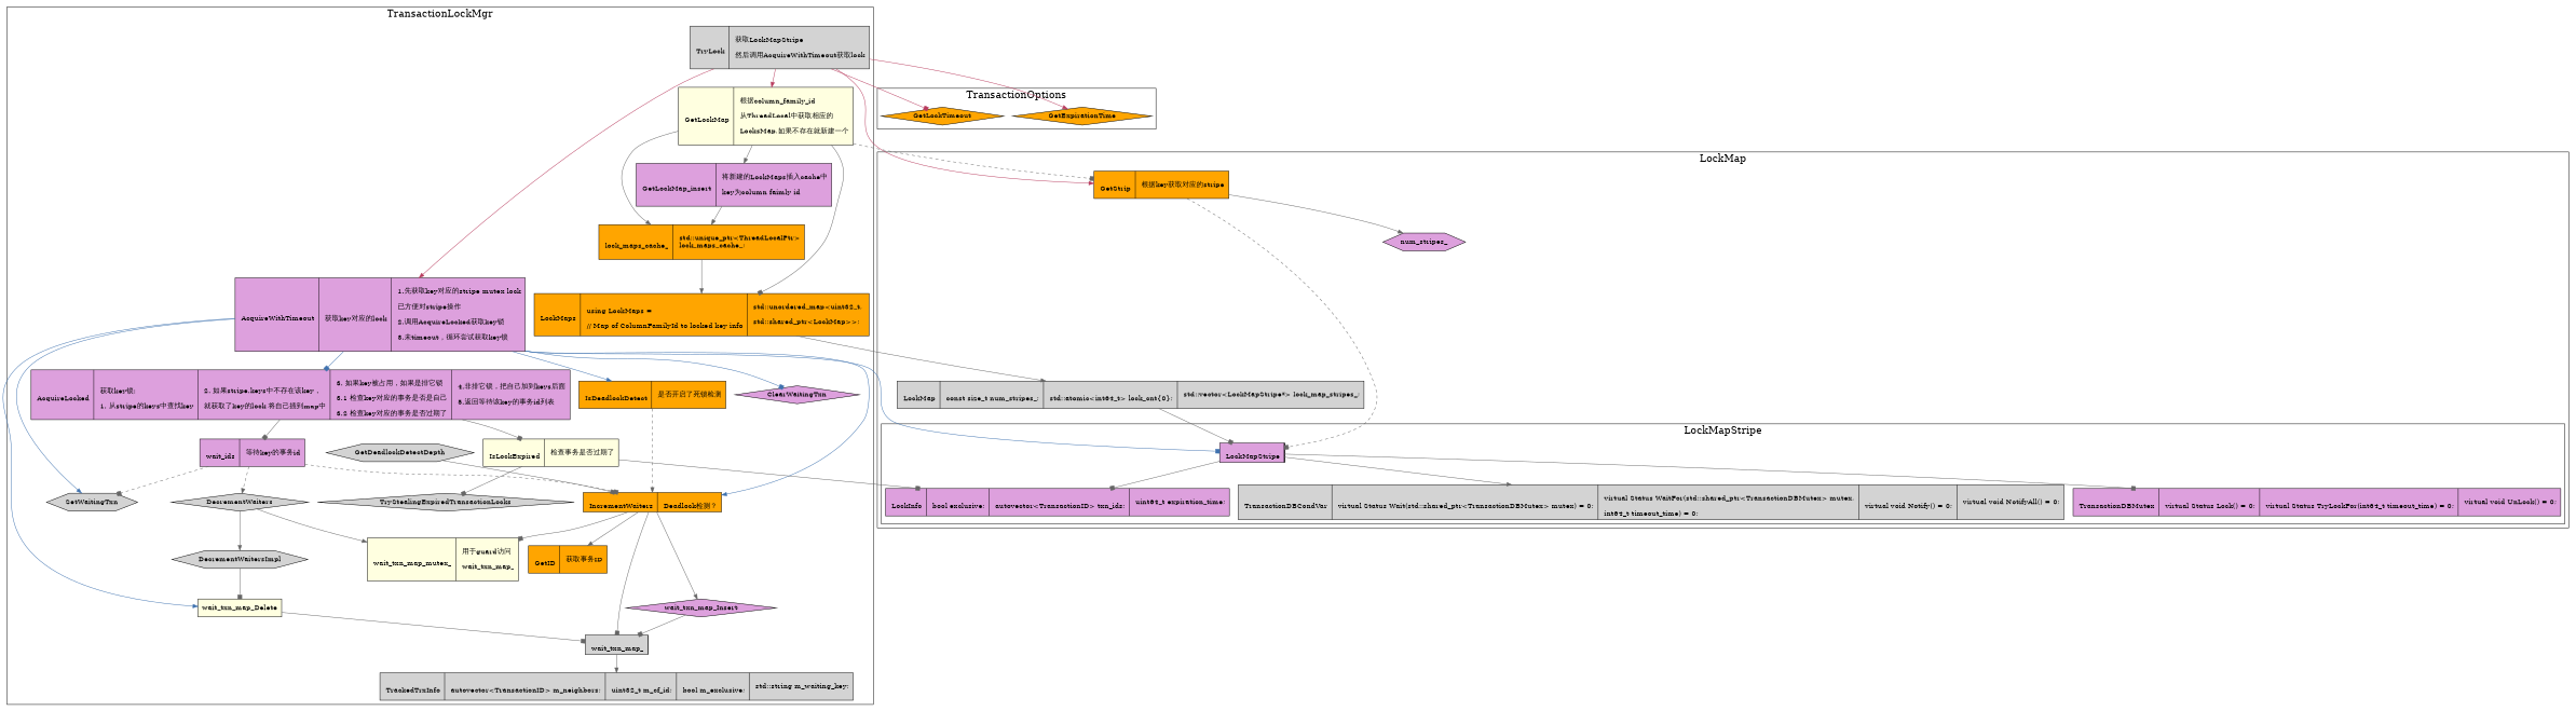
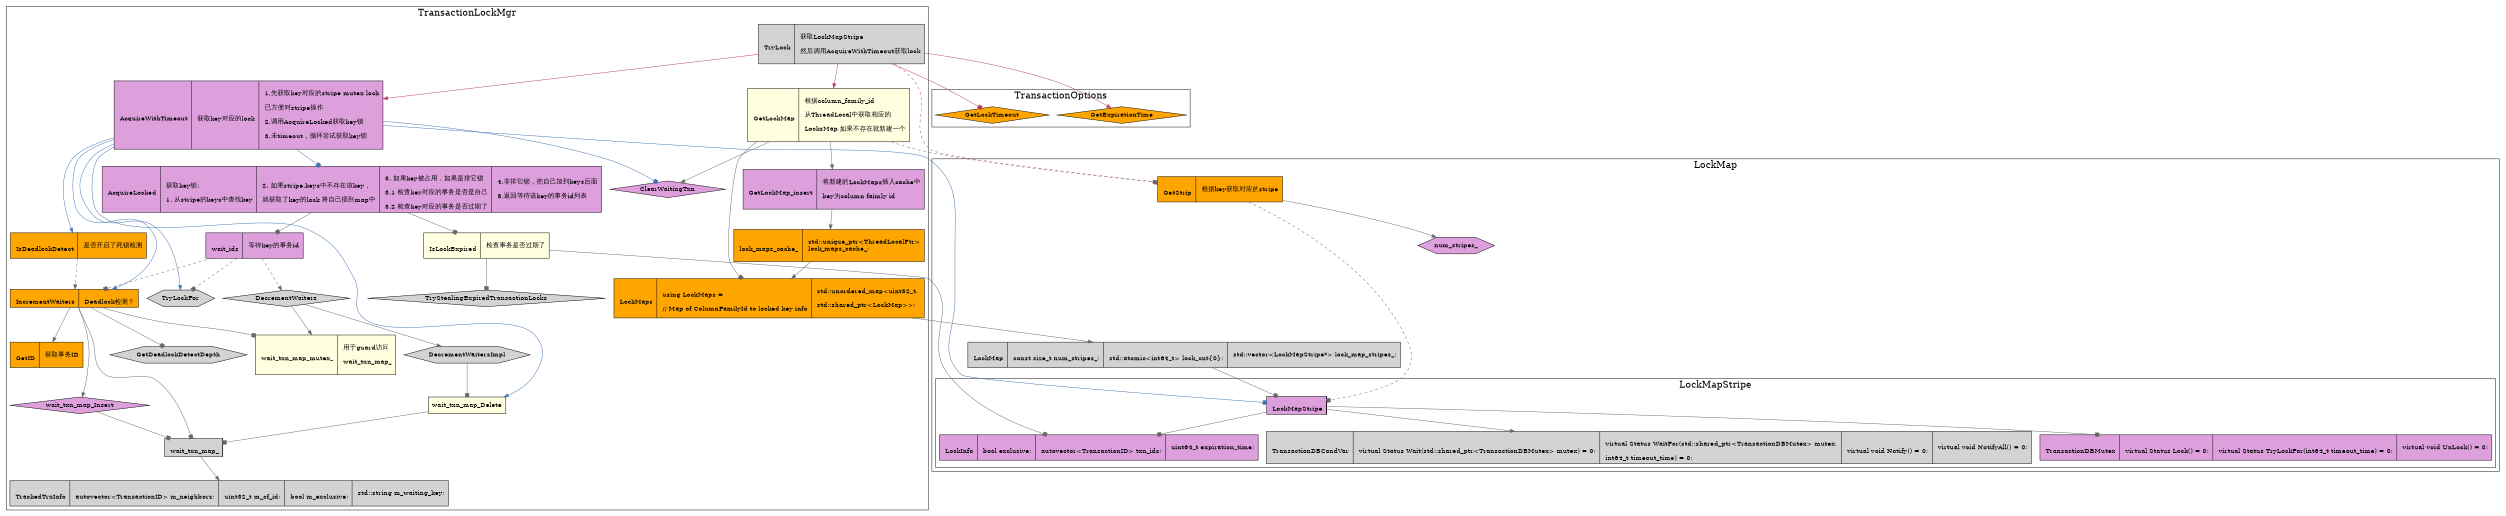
  digraph {
    newrank=true
    rankdir=TB
    node [fillcolor=plum shape=record style=filled]
    edge [arrowhead=box color=gray40]
    n1 [label="{{\n          LockMapStripe|\n            <stripe_mutex> std::shared_ptr\<TransactionDBMutex\> stripe_mutex\l|\n            <stripe_cv> std::shared_ptr\<TransactionDBCondVar\> stripe_cv;\l|\n            <LockInfo> std::unordered_map\<std::string, LockInfo\> keys;\l\n        }}"]
    n2 [label="{{\n        TransactionDBMutex|\n          virtual Status Lock() = 0;\l|\n          virtual Status TryLockFor(int64_t timeout_time) = 0;\l|\n          virtual void UnLock() = 0;\l\n      }}"]
    n3 [fillcolor=lightgrey label="{{\n        TransactionDBCondVar|\n          virtual Status Wait(std::shared_ptr\<TransactionDBMutex\> mutex) = 0;\l|\n          virtual Status WaitFor(std::shared_ptr\<TransactionDBMutex\> mutex,\l\n                         int64_t timeout_time) = 0;\l|\n          virtual void Notify() = 0;\l|\n          virtual void NotifyAll() = 0;\l\n      }}"]
    n4 [label="{{\n        LockInfo\l|\n        bool exclusive;\l|\n        autovector\<TransactionID\> txn_ids;\l|\n        uint64_t expiration_time;\l\n      }}"]
    n5 [fillcolor=orange label="{{\n        GetStrip|\n        根据key获取对应的stripe\l\n      }}"]
    num_stripes_ [shape=hexagon]
    n7 [fillcolor=lightgrey label="{{\n        LockMap|\n          const size_t num_stripes_;\l|\n          std::atomic\<int64_t\> lock_cnt\{0\};\l|\n          std::vector\<LockMapStripe*\> lock_map_stripes_;\l\n      }}"]
    GetExpirationTime [fillcolor=orange shape=diamond]
    GetLockTimeout [fillcolor=orange shape=diamond]
    n10 [fillcolor=lightgrey label="{{\n        TryLock|\n        获取LockMapStripe\l\n        然后调用AcquireWithTimeout获取lock\l\n      }}"]
    n11 [fillcolor=lightyellow label="{{\n        GetLockMap|\n        根据column_family_id\l \n        从ThreadLocal中获取相应的\l\n        LocksMap,如果不存在就新建一个\l\n      }}"]
    n12 [label="{{\n        AcquireWithTimeout|\n        获取key对应的lock\l|\n        1.先获取key对应的stripe mutex lock\l\n        已方便对stripe操作\l\n        2.调用AcquireLocked获取key锁\l\n        3.未timeout，循环尝试获取key锁\l\n      }}"]
    n13 [fillcolor=orange label="{{\n        lock_maps_cache_|\n          std::unique_ptr\<ThreadLocalPtr\>\l lock_maps_cache_;\l\n      }}"]
    n14 [label="{{\n        GetLockMap_insert|\n        将新建的LockMaps插入cache中\l\n        key为column faimly id\l\n      }}"]
    n15 [fillcolor=orange label="{{\n        LockMaps|\n          using LockMaps =\l \n          // Map of ColumnFamilyId to locked key info\l|\n          std::unordered_map\<uint32_t, \l \n          std::shared_ptr\<LockMap\>\>;\l\n      }}"]
    n16 [label="{{\n        AcquireLocked|\n        获取key锁:\l\n        1. 从stripe的keys中查找key\l|\n        2. 如果stripe.keys中不存在该key，\l \n        就获取了key的lock 将自己插到map中\l|\n        3. 如果key被占用，如果是排它锁 \l \n          3.1 检查key对应的事务是否是自己\l\n          3.2 检查key对应的事务是否过期了\l|\n        4.非排它锁，把自己加到keys后面\l\n        5.返回等待该key的事务id列表\l\n      }}"]
-   SetWaitingTxn [fillcolor=lightgrey shape=hexagon]
+   SetWaitingTxn [fillcolor=lightgrey shape=hexagon label=TryLockFor]
    n18 [fillcolor=orange label="{{\n        IsDeadlockDetect|\n        是否开启了死锁检测\l\n      }}"]
    n19 [fillcolor=orange label="{{\n        IncrementWaiters|\n        Deadlock检测？\n      }}"]
    ClearWaitingTxn [shape=diamond]
    DecrementWaiters [fillcolor=lightgrey shape=diamond]
    n22 [fillcolor=lightyellow label="{{\n        IsLockExpired|\n        检查事务是否过期了\l\n      }}"]
    n23 [label="{{\n        wait_ids|\n        等待key的事务id\l\n      }}"]
    n24 [fillcolor=orange label="{{\n        GetID|\n        获取事务ID\l\n      }}"]
    GetDeadlockDetectDepth [fillcolor=lightgrey shape=hexagon]
    n26 [fillcolor=lightyellow label="{{\n        wait_txn_map_mutex_|\n        用于guard访问\l\n        wait_txn_map_\l\n      }}"]
    n27 [fillcolor=lightgrey label="{{\n        wait_txn_map_|\n          <TrackedTrxInfo> HashMap\<TransactionID, TrackedTrxInfo\>\l wait_txn_map_;\n      }}"]
    wait_txn_map_Insert [shape=diamond]
    DecrementWaitersImpl [fillcolor=lightgrey shape=hexagon]
    TryStealingExpiredTransactionLocks [fillcolor=lightgrey shape=diamond]
    n31 [fillcolor=lightgrey label="{{\n        TrackedTrxInfo|\n          autovector\<TransactionID\> m_neighbors;\l|\n          uint32_t m_cf_id;\l|\n          bool m_exclusive;\l|\n          std::string m_waiting_key;\l\n      }}"]
    wait_txn_map_Delete [fillcolor=lightyellow shape=box]
    subgraph cluster_1 {
      fontsize=20
      label=LockMap
      n5
      num_stripes_
      n7
      subgraph cluster_2 {
        fontsize=20
        label=LockMapStripe
        n1
        n2
        n3
        n4
      }
    }
    subgraph cluster_3 {
      fontsize=20
      label=TransactionOptions
      GetExpirationTime
      GetLockTimeout
    }
    subgraph cluster_4 {
      fontsize=20
      label=TransactionLockMgr
      n10
      n11
      n12
      n13
      n14
      n15
      n16
      SetWaitingTxn
      n18
      n19
      ClearWaitingTxn
      DecrementWaiters
      n22
      n23
      n24
      GetDeadlockDetectDepth
      n26
      n27
      wait_txn_map_Insert
      DecrementWaitersImpl
      TryStealingExpiredTransactionLocks
      n31
      wait_txn_map_Delete
    }
    n1 -> n2
    n1 -> n3 [arrowhead=normal]
    n1 -> n4
    n5 -> n1 [style=dashed]
    n5 -> num_stripes_ [arrowhead=normal]
    n7 -> n1
-   n10 -> n5 [arrowhead=normal color="#b83b5e"]
+   n10 -> n5 [arrowhead=normal color="#b83b5e" style=dashed]
    n10 -> GetExpirationTime [arrowhead=normal color="#b83b5e"]
    n10 -> GetLockTimeout [color="#b83b5e"]
    n10 -> n11 [arrowhead=normal color="#b83b5e"]
    n10 -> n12 [arrowhead=normal color="#b83b5e"]
    n11 -> n5 [style=dashed]
-   n11 -> n13 [arrowhead=normal]
+   n11 -> ClearWaitingTxn [arrowhead=normal]
    n11 -> n14 [arrowhead=normal]
    n11 -> n15
    n12 -> n1 [color="#3f72af"]
    n12 -> n16 [color="#3f72af"]
    n12 -> SetWaitingTxn [arrowhead=normal color="#3f72af"]
    n12 -> n18 [arrowhead=normal color="#3f72af"]
    n12 -> n19 [arrowhead=normal color="#3f72af"]
    n12 -> ClearWaitingTxn [color="#3f72af"]
    n12 -> wait_txn_map_Delete [arrowhead=normal color="#3f72af"]
    n13 -> n15 [arrowhead=normal]
    n14 -> n13 [arrowhead=normal]
    n15 -> n7 [arrowhead=normal]
    n16 -> n22
    n16 -> n23
    n18 -> n19 [arrowhead=normal style=dashed]
    n19 -> n24 [arrowhead=normal]
-   GetDeadlockDetectDepth -> n19
+   n19 -> GetDeadlockDetectDepth
    n19 -> n26
    n19 -> n27
    n19 -> wait_txn_map_Insert [arrowhead=normal]
    DecrementWaiters -> n26 [arrowhead=normal]
    DecrementWaiters -> DecrementWaitersImpl [arrowhead=normal]
    n22 -> n4
    n22 -> TryStealingExpiredTransactionLocks
    n23 -> SetWaitingTxn [style=dashed]
    n23 -> n19 [style=dashed]
    n23 -> DecrementWaiters [arrowhead=normal style=dashed]
    n27 -> n31 [arrowhead=normal]
    wait_txn_map_Insert -> n27
    DecrementWaitersImpl -> wait_txn_map_Delete
    wait_txn_map_Delete -> n27
  }
